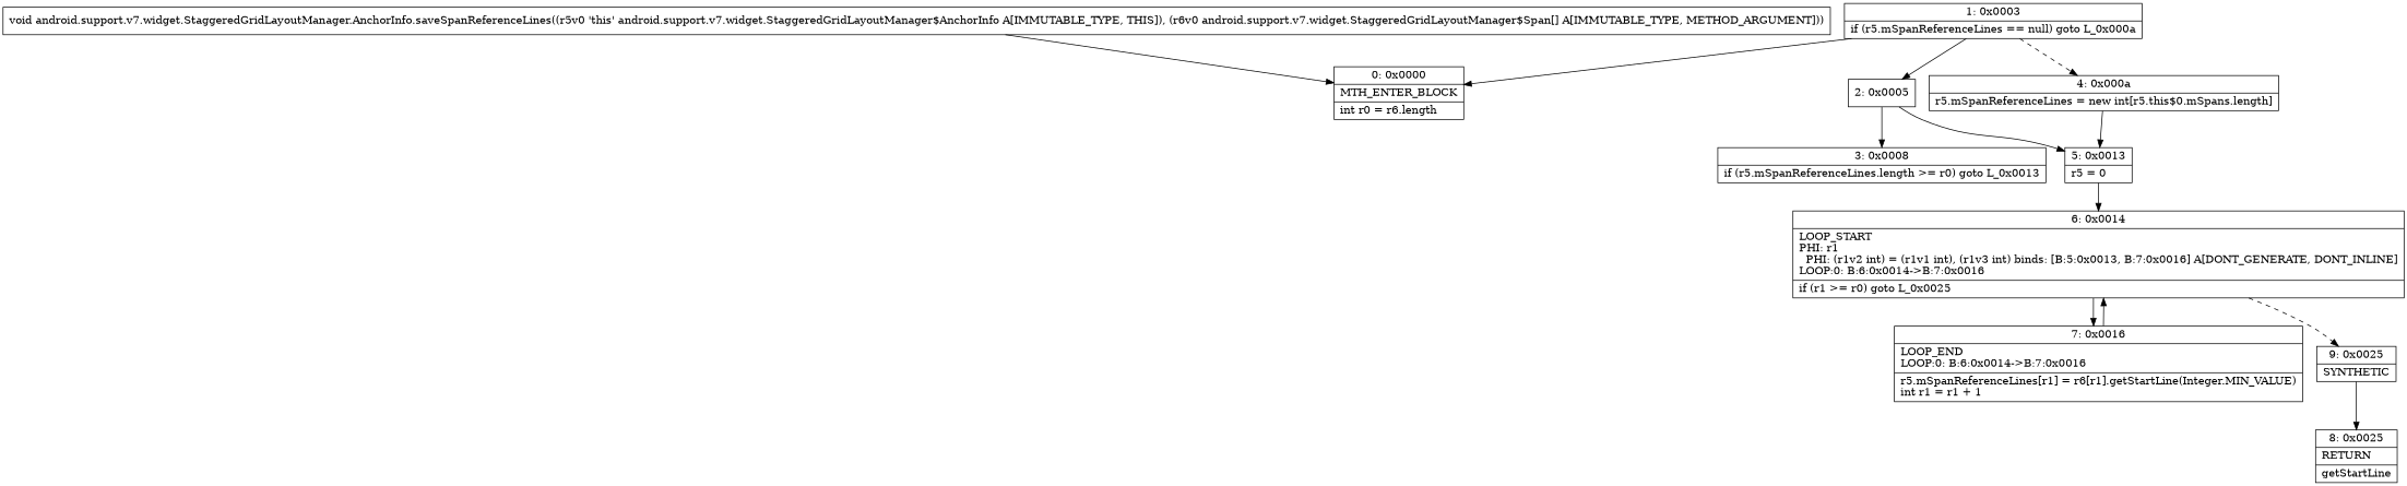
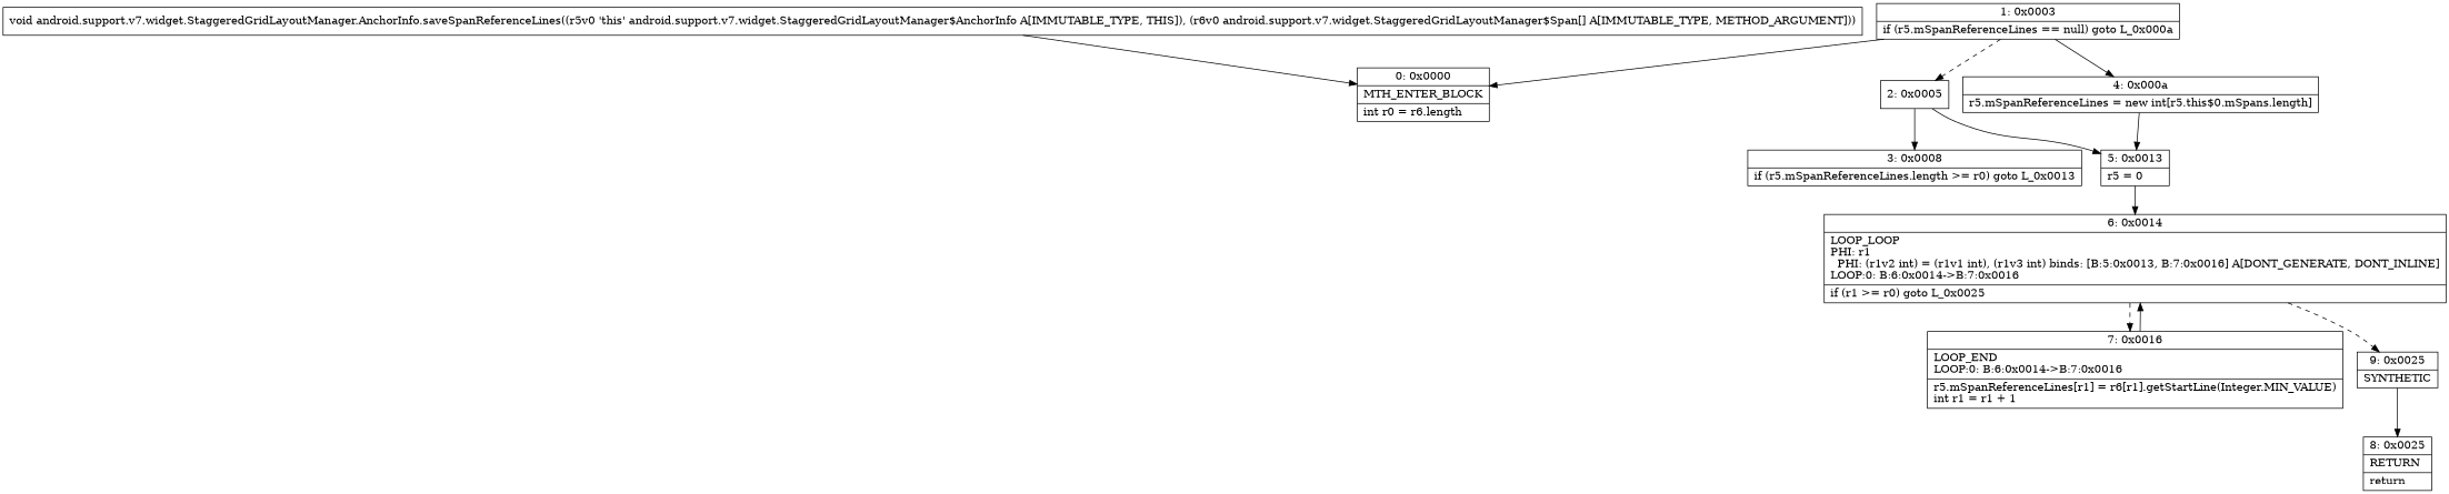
  digraph {
    node [shape=record]
    n1 [label="{0\:\ 0x0000|MTH_ENTER_BLOCK\l|int r0 = r6.length\l}"]
    n2 [label="{1\:\ 0x0003|if (r5.mSpanReferenceLines == null) goto L_0x000a\l}"]
    n3 [label="{2\:\ 0x0005}"]
    n4 [label="{4\:\ 0x000a|r5.mSpanReferenceLines = new int[r5.this$0.mSpans.length]\l}"]
    n5 [label="{3\:\ 0x0008|if (r5.mSpanReferenceLines.length \>= r0) goto L_0x0013\l}"]
    n6 [label="{5\:\ 0x0013|r5 = 0\l}"]
-   n7 [label="{6\:\ 0x0014|LOOP_START\lPHI: r1 \l  PHI: (r1v2 int) = (r1v1 int), (r1v3 int) binds: [B:5:0x0013, B:7:0x0016] A[DONT_GENERATE, DONT_INLINE]\lLOOP:0: B:6:0x0014\-\>B:7:0x0016\l|if (r1 \>= r0) goto L_0x0025\l}"]
+   n7 [label="{6\:\ 0x0014|LOOP_LOOP\lPHI: r1 \l  PHI: (r1v2 int) = (r1v1 int), (r1v3 int) binds: [B:5:0x0013, B:7:0x0016] A[DONT_GENERATE, DONT_INLINE]\lLOOP:0: B:6:0x0014\-\>B:7:0x0016\l|if (r1 \>= r0) goto L_0x0025\l}"]
    n8 [label="{7\:\ 0x0016|LOOP_END\lLOOP:0: B:6:0x0014\-\>B:7:0x0016\l|r5.mSpanReferenceLines[r1] = r6[r1].getStartLine(Integer.MIN_VALUE)\lint r1 = r1 + 1\l}"]
    n9 [label="{9\:\ 0x0025|SYNTHETIC\l}"]
-   n10 [label="{8\:\ 0x0025|RETURN\l|getStartLine\l}"]
+   n10 [label="{8\:\ 0x0025|RETURN\l|return\l}"]
    n11 [label="{void android.support.v7.widget.StaggeredGridLayoutManager.AnchorInfo.saveSpanReferenceLines((r5v0 'this' android.support.v7.widget.StaggeredGridLayoutManager$AnchorInfo A[IMMUTABLE_TYPE, THIS]), (r6v0 android.support.v7.widget.StaggeredGridLayoutManager$Span[] A[IMMUTABLE_TYPE, METHOD_ARGUMENT])) }"]
    n2 -> n1
-   n2 -> n3 [style=solid]
-   n2 -> n4 [style=dashed]
+   n2 -> n3 [style=dashed]
+   n2 -> n4
    n3 -> n5
    n3 -> n6
    n4 -> n6
    n6 -> n7
-   n7 -> n8 [style=solid]
+   n7 -> n8 [style=dashed]
    n7 -> n9 [style=dashed]
    n8 -> n7
    n9 -> n10
    n11 -> n1
  }
